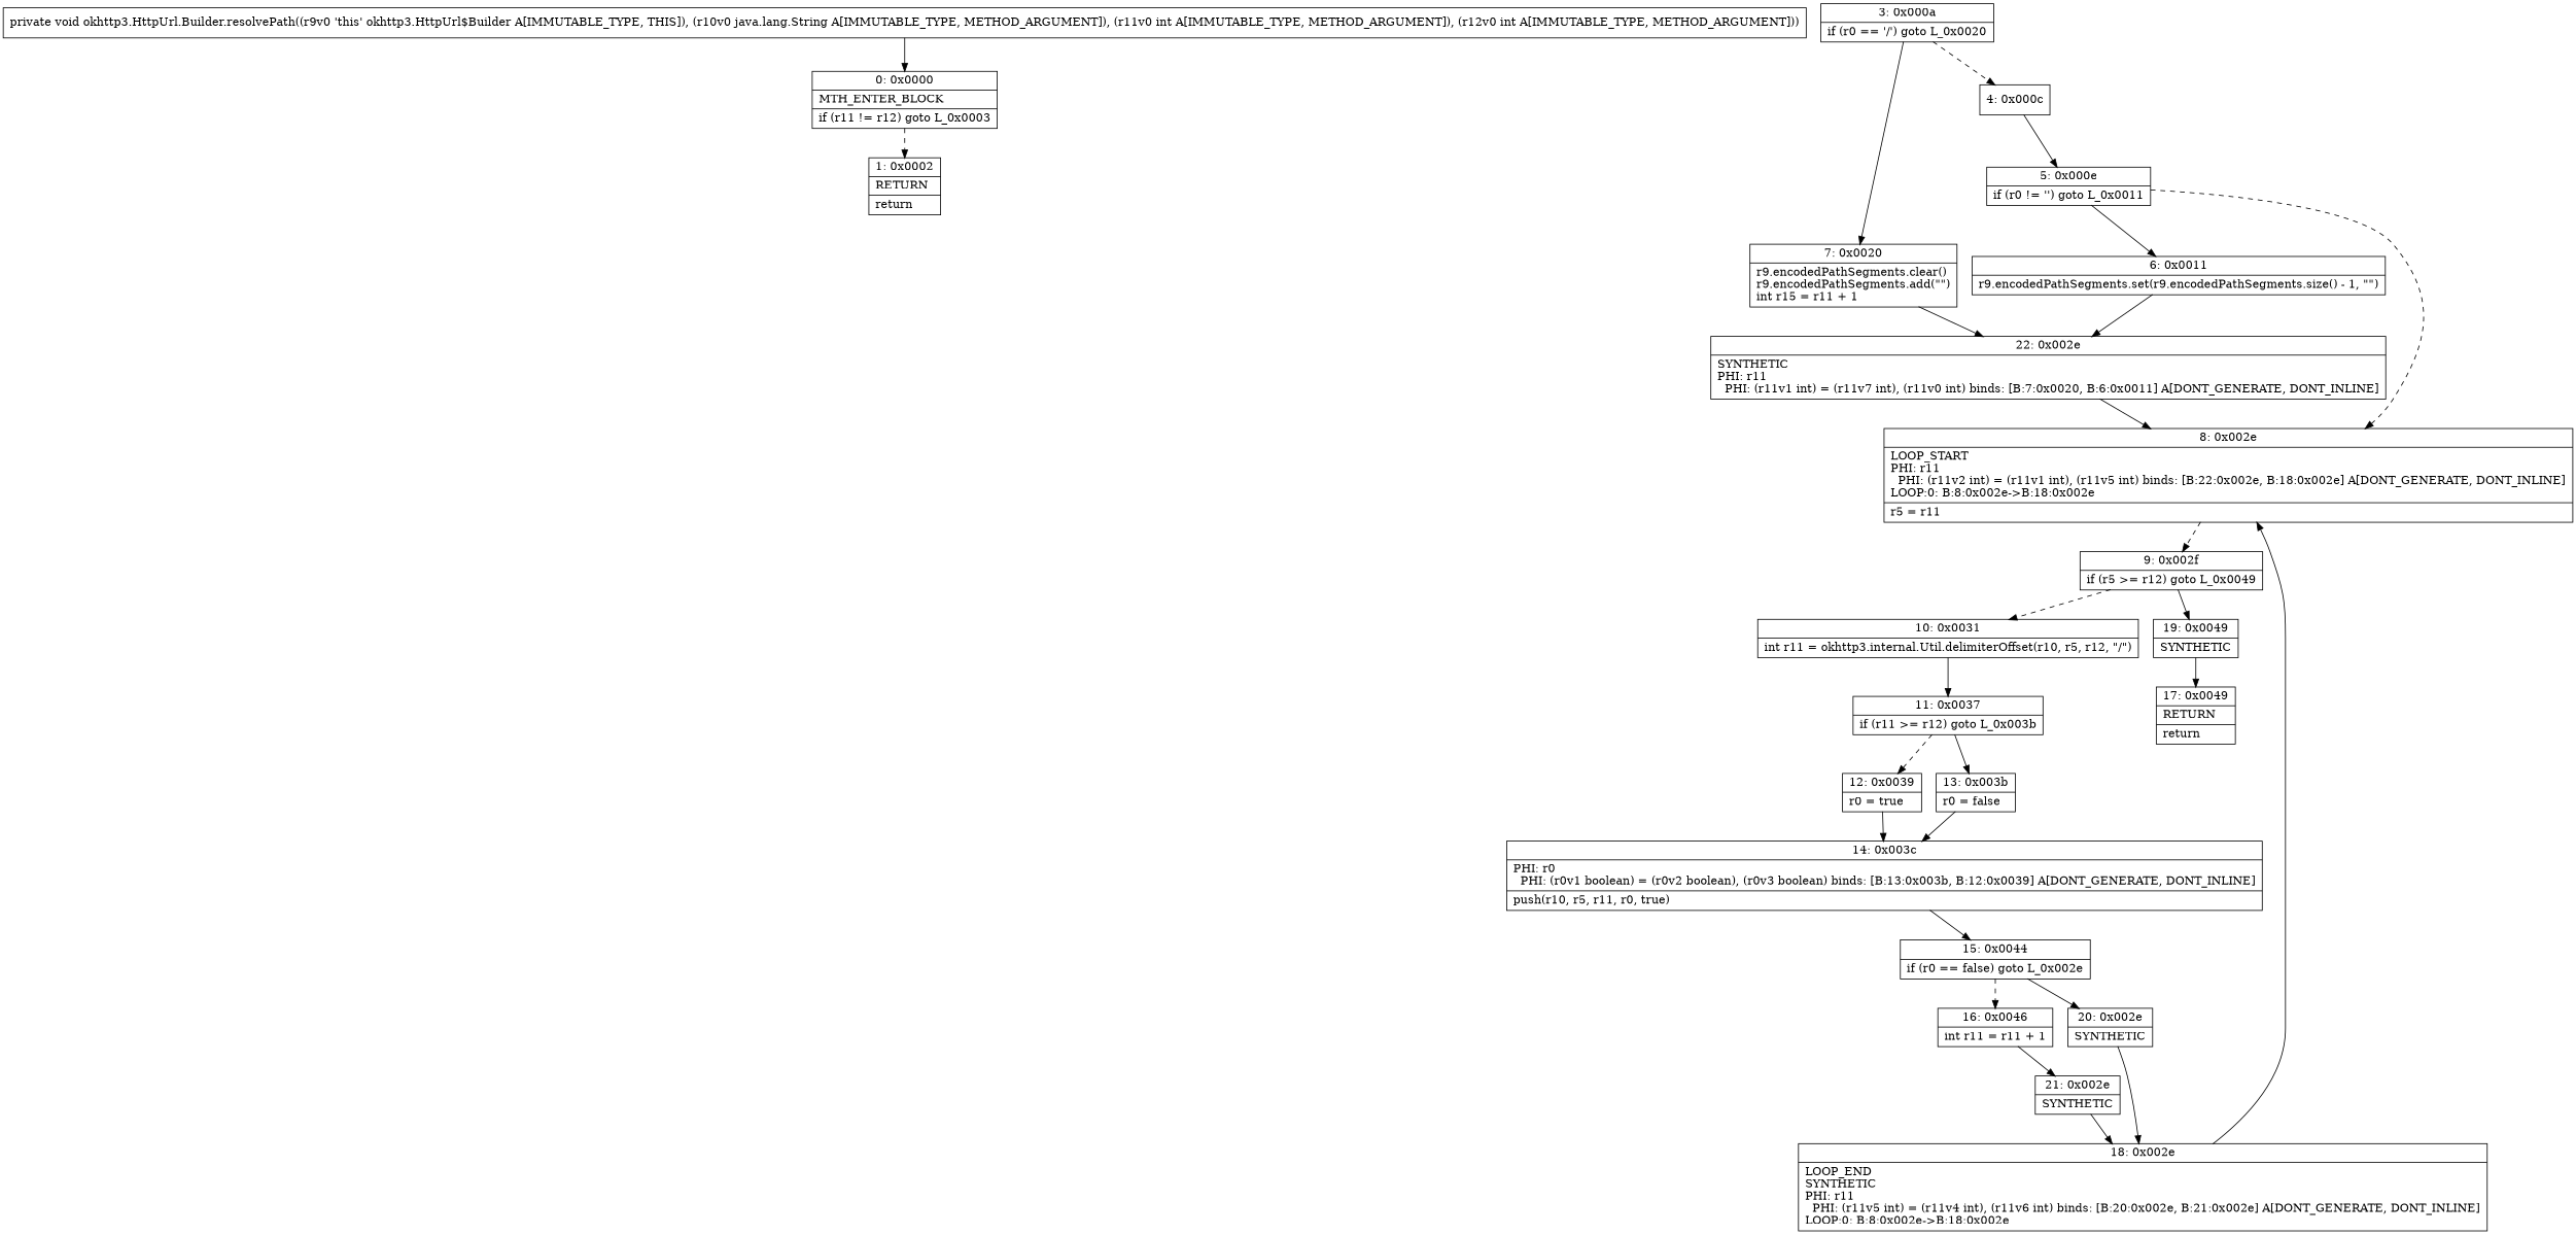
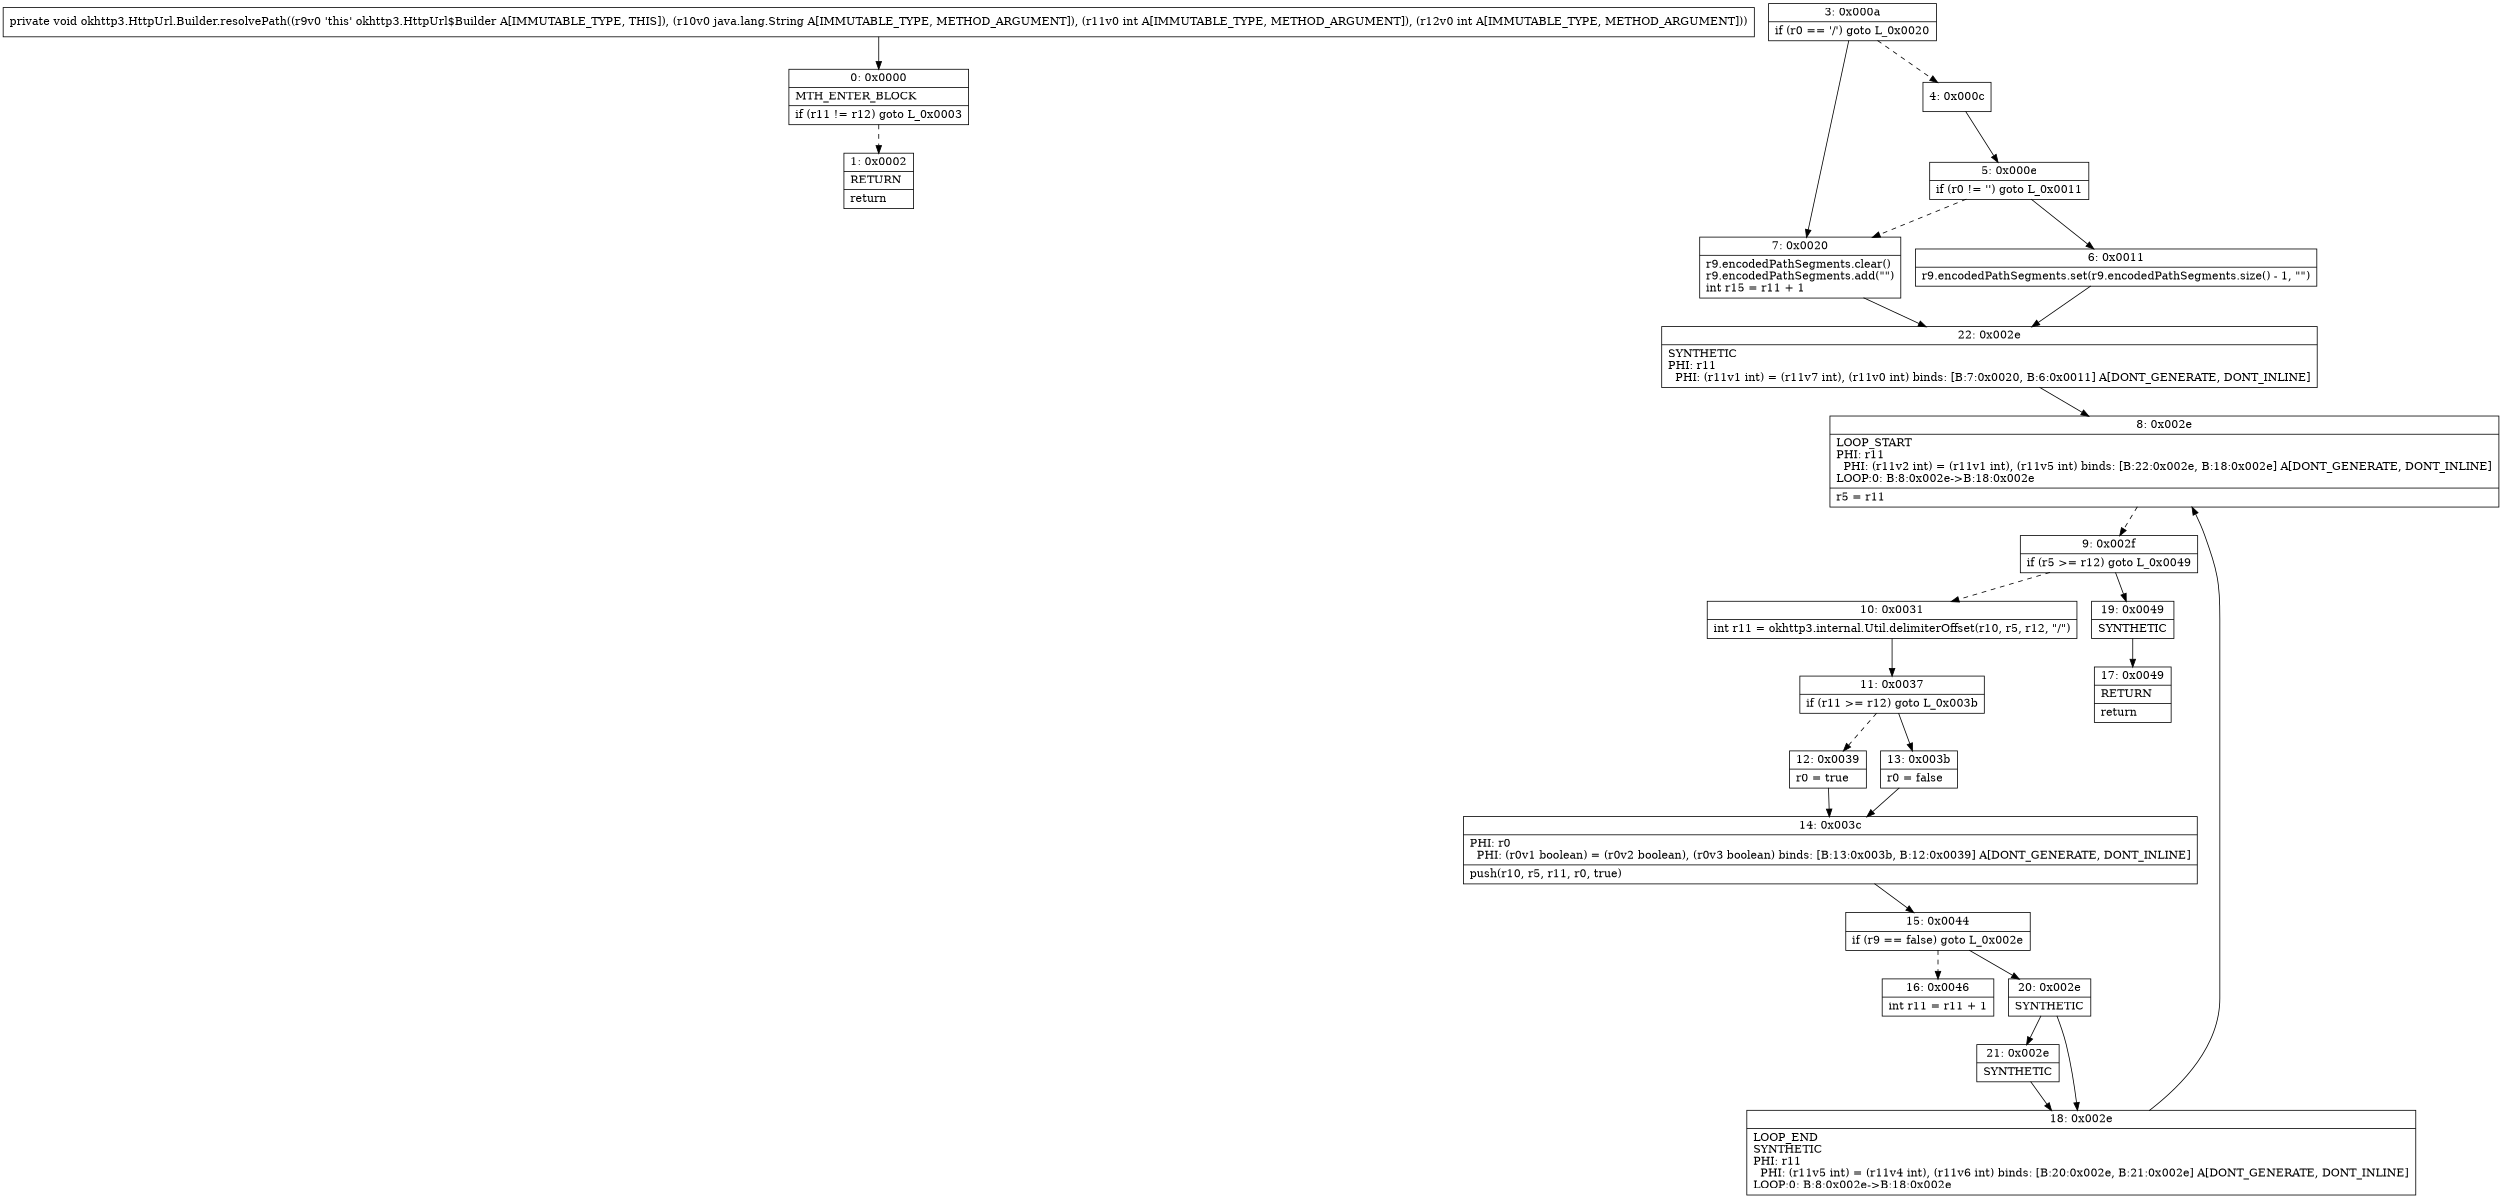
  digraph {
    node [shape=record]
    n1 [label="{0\:\ 0x0000|MTH_ENTER_BLOCK\l|if (r11 != r12) goto L_0x0003\l}"]
    n2 [label="{1\:\ 0x0002|RETURN\l|return\l}"]
    n3 [label="{3\:\ 0x000a|if (r0 == '\/') goto L_0x0020\l}"]
    n4 [label="{4\:\ 0x000c}"]
    n5 [label="{7\:\ 0x0020|r9.encodedPathSegments.clear()\lr9.encodedPathSegments.add(\"\")\lint r15 = r11 + 1\l}"]
    n6 [label="{5\:\ 0x000e|if (r0 != '') goto L_0x0011\l}"]
    n7 [label="{22\:\ 0x002e|SYNTHETIC\lPHI: r11 \l  PHI: (r11v1 int) = (r11v7 int), (r11v0 int) binds: [B:7:0x0020, B:6:0x0011] A[DONT_GENERATE, DONT_INLINE]\l}"]
    n8 [label="{6\:\ 0x0011|r9.encodedPathSegments.set(r9.encodedPathSegments.size() \- 1, \"\")\l}"]
    n9 [label="{8\:\ 0x002e|LOOP_START\lPHI: r11 \l  PHI: (r11v2 int) = (r11v1 int), (r11v5 int) binds: [B:22:0x002e, B:18:0x002e] A[DONT_GENERATE, DONT_INLINE]\lLOOP:0: B:8:0x002e\-\>B:18:0x002e\l|r5 = r11\l}"]
    n10 [label="{9\:\ 0x002f|if (r5 \>= r12) goto L_0x0049\l}"]
    n11 [label="{10\:\ 0x0031|int r11 = okhttp3.internal.Util.delimiterOffset(r10, r5, r12, \"\/\")\l}"]
    n12 [label="{19\:\ 0x0049|SYNTHETIC\l}"]
    n13 [label="{11\:\ 0x0037|if (r11 \>= r12) goto L_0x003b\l}"]
    n14 [label="{17\:\ 0x0049|RETURN\l|return\l}"]
    n15 [label="{12\:\ 0x0039|r0 = true\l}"]
    n16 [label="{13\:\ 0x003b|r0 = false\l}"]
    n17 [label="{14\:\ 0x003c|PHI: r0 \l  PHI: (r0v1 boolean) = (r0v2 boolean), (r0v3 boolean) binds: [B:13:0x003b, B:12:0x0039] A[DONT_GENERATE, DONT_INLINE]\l|push(r10, r5, r11, r0, true)\l}"]
-   n18 [label="{15\:\ 0x0044|if (r0 == false) goto L_0x002e\l}"]
+   n18 [label="{15\:\ 0x0044|if (r9 == false) goto L_0x002e\l}"]
    n19 [label="{16\:\ 0x0046|int r11 = r11 + 1\l}"]
    n20 [label="{20\:\ 0x002e|SYNTHETIC\l}"]
    n21 [label="{21\:\ 0x002e|SYNTHETIC\l}"]
    n22 [label="{18\:\ 0x002e|LOOP_END\lSYNTHETIC\lPHI: r11 \l  PHI: (r11v5 int) = (r11v4 int), (r11v6 int) binds: [B:20:0x002e, B:21:0x002e] A[DONT_GENERATE, DONT_INLINE]\lLOOP:0: B:8:0x002e\-\>B:18:0x002e\l}"]
    n23 [label="{private void okhttp3.HttpUrl.Builder.resolvePath((r9v0 'this' okhttp3.HttpUrl$Builder A[IMMUTABLE_TYPE, THIS]), (r10v0 java.lang.String A[IMMUTABLE_TYPE, METHOD_ARGUMENT]), (r11v0 int A[IMMUTABLE_TYPE, METHOD_ARGUMENT]), (r12v0 int A[IMMUTABLE_TYPE, METHOD_ARGUMENT])) }"]
    n1 -> n2 [style=dashed]
    n3 -> n4 [style=dashed]
    n3 -> n5
    n4 -> n6
    n5 -> n7
-   n6 -> n9 [style=dashed]
+   n6 -> n5 [style=dashed]
    n6 -> n8
    n7 -> n9
    n8 -> n7
    n9 -> n10 [style=dashed]
    n10 -> n11 [style=dashed]
    n10 -> n12
    n11 -> n13
    n12 -> n14
    n13 -> n15 [style=dashed]
    n13 -> n16
    n15 -> n17
    n16 -> n17
    n17 -> n18
    n18 -> n19 [style=dashed]
    n18 -> n20
-   n19 -> n21
+   n20 -> n21
    n20 -> n22
    n21 -> n22
    n22 -> n9
    n23 -> n1
  }
